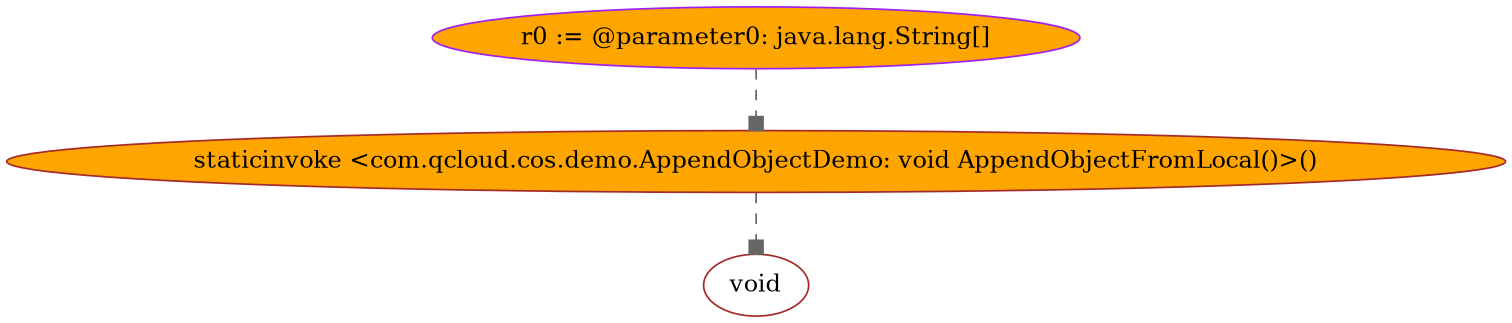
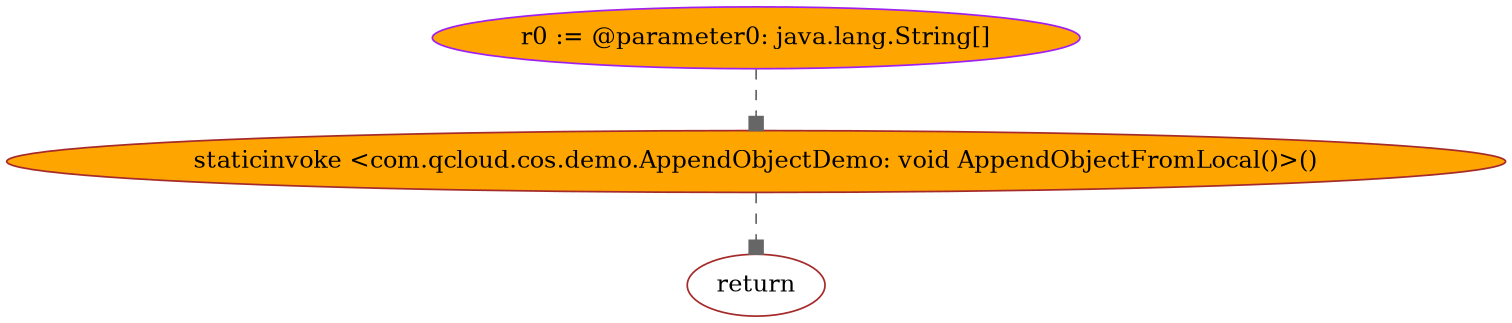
  digraph {
    node [style=filled fillcolor=orange color=brown]
    edge [color=gray40 style=dashed arrowhead=box]
    "r0 := @parameter0: java.lang.String[]" [color=purple]
    "staticinvoke <com.qcloud.cos.demo.AppendObjectDemo: void AppendObjectFromLocal()>()"
-   return [fillcolor=white label=void]
+   return [fillcolor=white]
    "r0 := @parameter0: java.lang.String[]" -> "staticinvoke <com.qcloud.cos.demo.AppendObjectDemo: void AppendObjectFromLocal()>()"
    "staticinvoke <com.qcloud.cos.demo.AppendObjectDemo: void AppendObjectFromLocal()>()" -> return
  }
